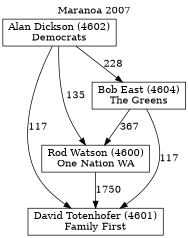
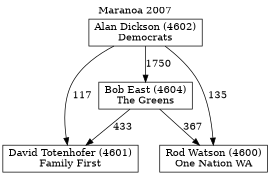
  digraph {
    label="Maranoa 2007"
    labelloc=t
    mclimit=10
    node [shape=box]
    n1 [label="David Totenhofer (4601)\nFamily First"]
    n2 [label="Rod Watson (4600)\nOne Nation WA"]
    n3 [label="Bob East (4604)\nThe Greens"]
    n4 [label="Alan Dickson (4602)\nDemocrats"]
-   n2 -> n1 [label=1750]
-   n3 -> n1 [label=117]
+   n3 -> n1 [label=433]
    n3 -> n2 [label=367]
    n4 -> n1 [label=117]
    n4 -> n2 [label=135]
-   n4 -> n3 [label=228]
+   n4 -> n3 [label=1750]
  }
